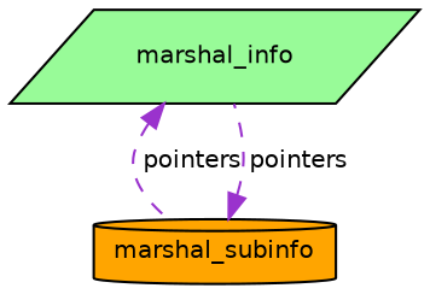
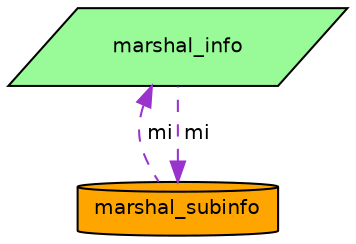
  digraph {
    node [color=black fontname=Helvetica fontsize=10 style=filled]
    edge [color=darkorchid3 dir=back fontname=Helvetica fontsize=10 labelfontname=Helvetica labelfontsize=10 style=dashed]
    n1 [fillcolor=palegreen fontcolor=black height=0.2 label=marshal_info shape=parallelogram width=0.4]
    n2 [fillcolor=orange height=0.2 label=marshal_subinfo shape=cylinder width=0.4]
-   n1 -> n2 [label=" pointers"]
-   n2 -> n1 [label=" pointers"]
+   n1 -> n2 [label=" mi"]
+   n2 -> n1 [label=" mi"]
  }
